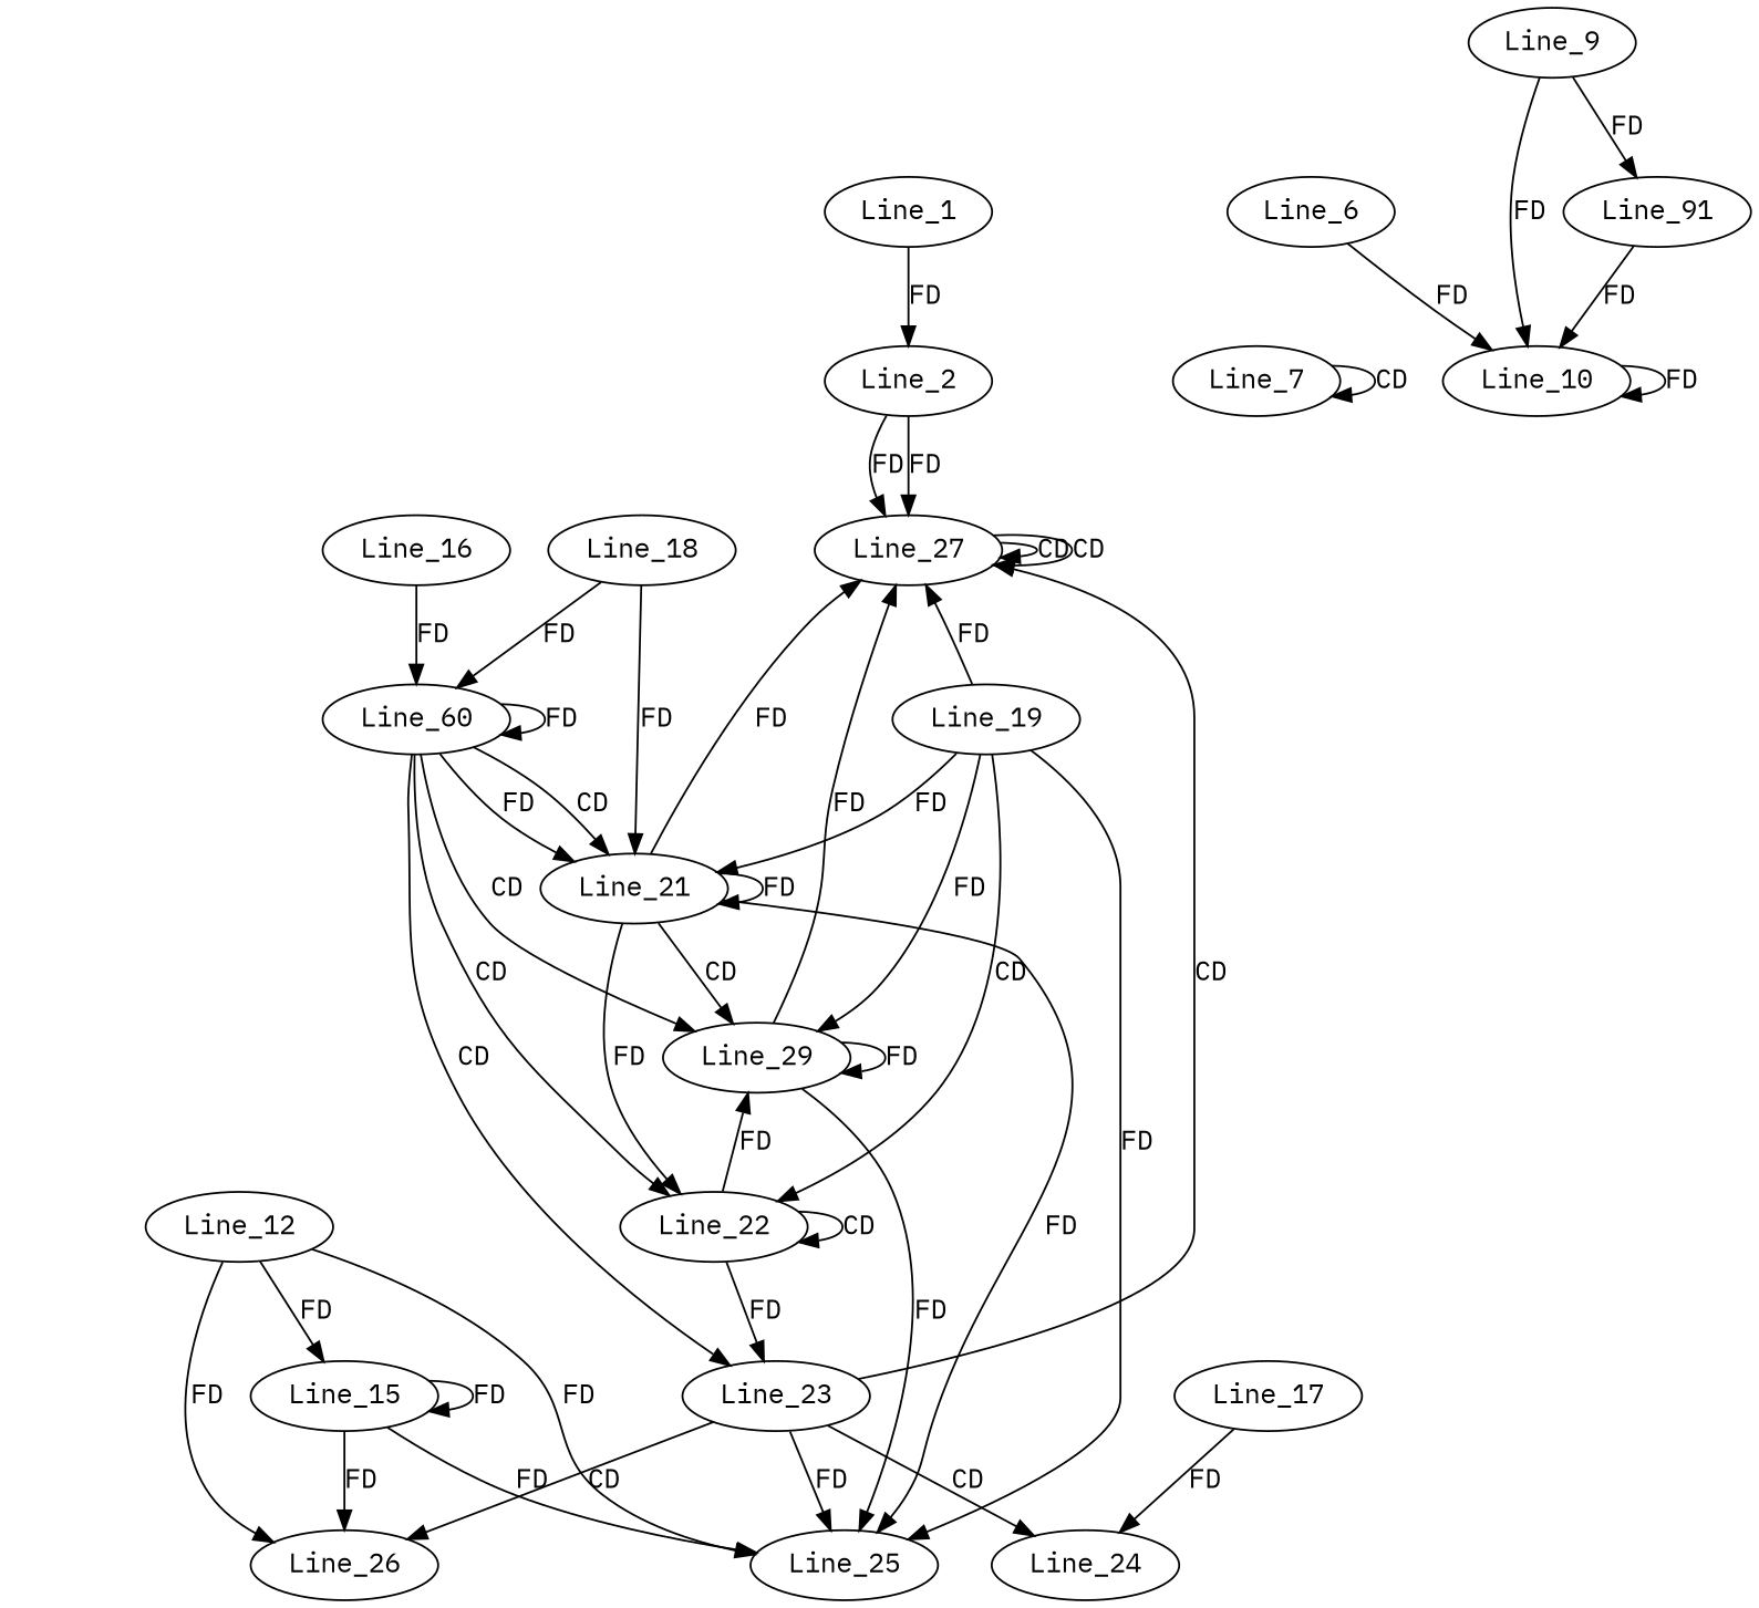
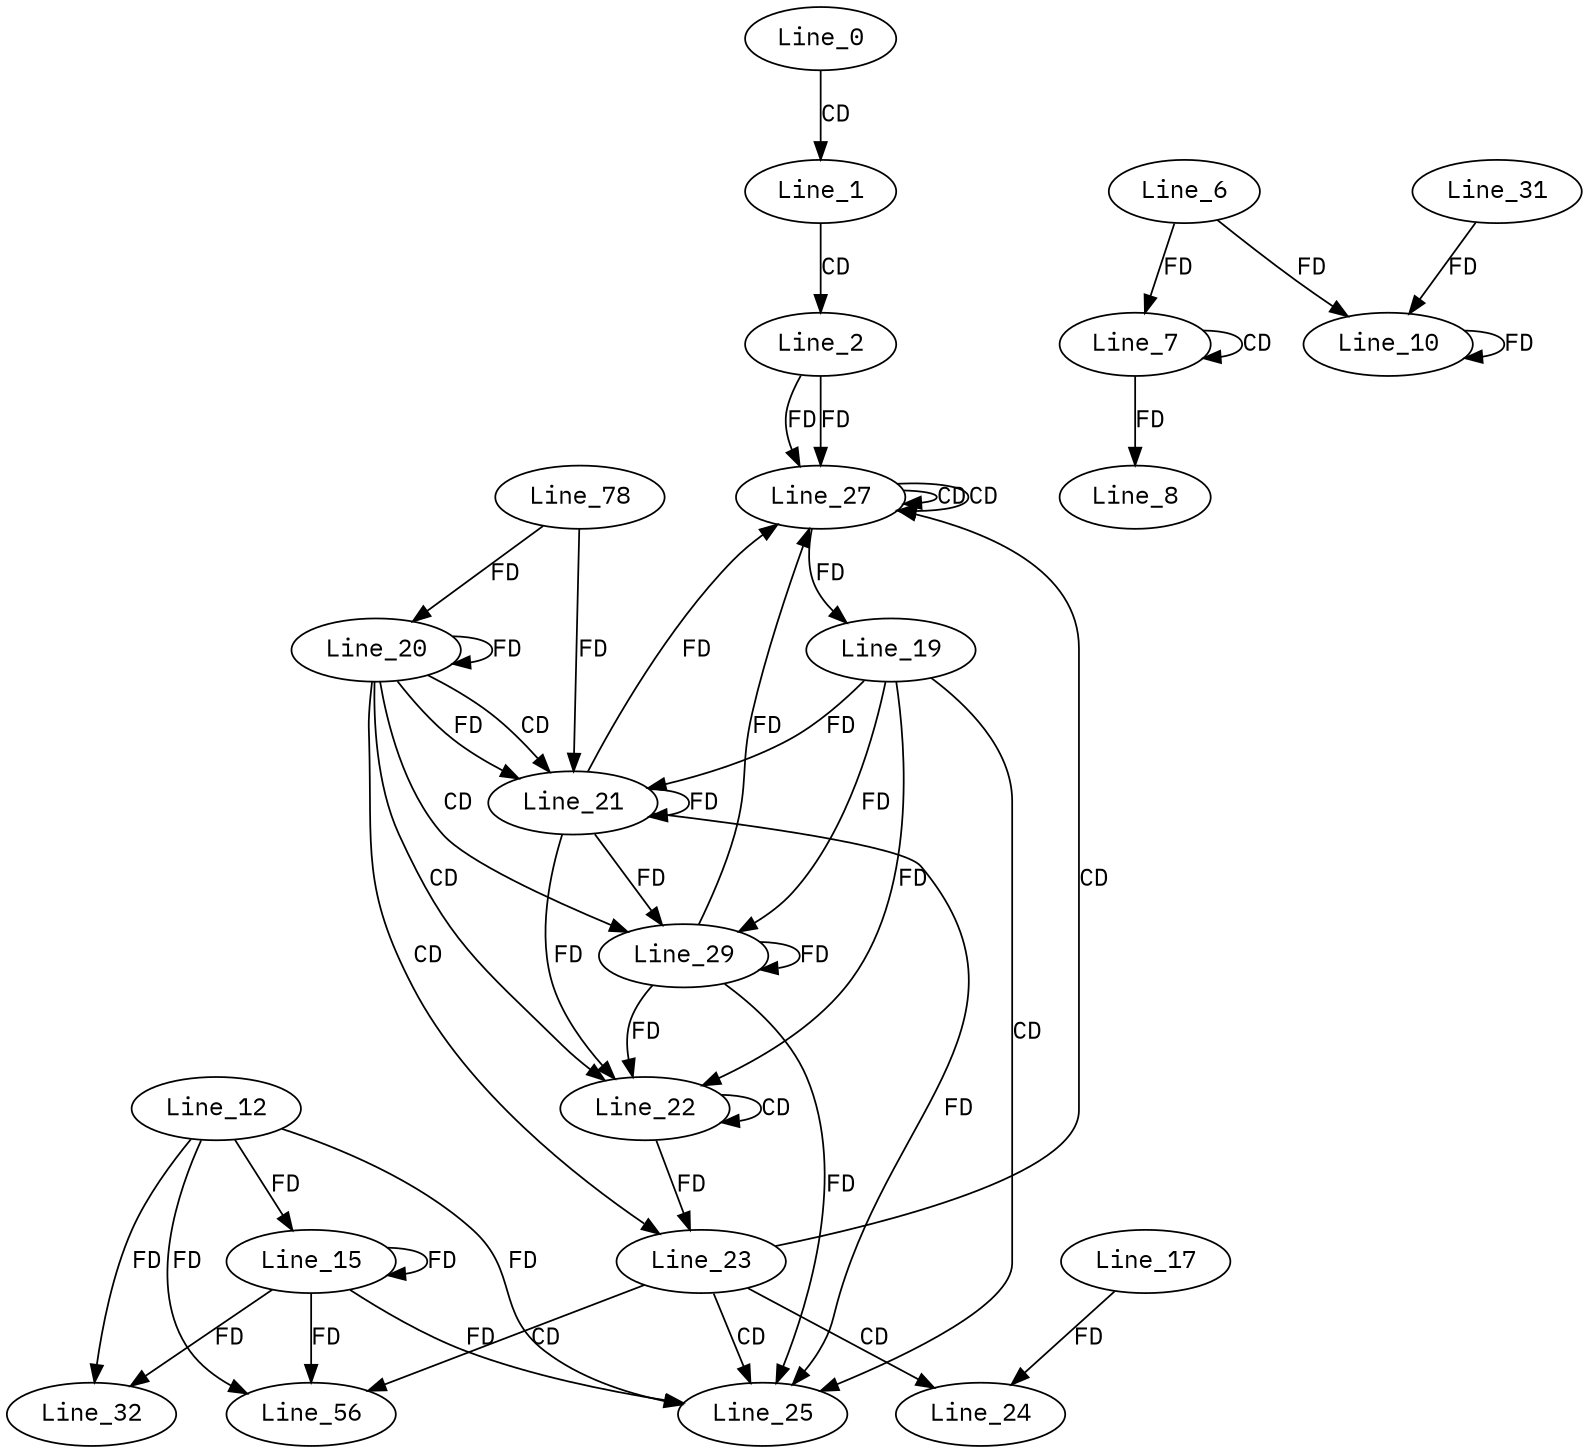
  digraph {
    fontname="IBM Plex Mono"
    node [fontname="IBM Plex Mono"]
    edge [fontname="IBM Plex Mono"]
+   Line_0
    Line_1
    Line_2
    Line_27
    Line_7
+   Line_8
    Line_6
    Line_10
-   Line_9
-   Line_31 [label=Line_91]
+   Line_31
    Line_12
    Line_15
    Line_25
-   Line_26
-   Line_20 [label=Line_60]
+   Line_26 [label=Line_56]
+   Line_32
+   Line_20
    Line_21
    Line_22
    Line_23
    Line_29
    Line_24
-   Line_18
-   Line_16
+   Line_18 [label=Line_78]
    Line_19
    Line_17
-   Line_1 -> Line_2 [label=FD]
+   Line_0 -> Line_1 [label=CD]
+   Line_1 -> Line_2 [label=CD]
    Line_2 -> Line_27 [label=FD]
    Line_2 -> Line_27 [label=FD]
    Line_27 -> Line_27 [label=CD]
    Line_27 -> Line_27 [label=CD]
    Line_7 -> Line_7 [label=CD]
+   Line_7 -> Line_8 [label=FD]
+   Line_6 -> Line_7 [label=FD]
    Line_6 -> Line_10 [label=FD]
    Line_10 -> Line_10 [label=FD]
-   Line_9 -> Line_10 [label=FD]
-   Line_9 -> Line_31 [label=FD]
    Line_31 -> Line_10 [label=FD]
    Line_12 -> Line_15 [label=FD]
    Line_12 -> Line_25 [label=FD]
    Line_12 -> Line_26 [label=FD]
+   Line_12 -> Line_32 [label=FD]
    Line_15 -> Line_15 [label=FD]
    Line_15 -> Line_25 [label=FD]
    Line_15 -> Line_26 [label=FD]
+   Line_15 -> Line_32 [label=FD]
    Line_20 -> Line_20 [label=FD]
    Line_20 -> Line_21 [label=CD]
    Line_20 -> Line_21 [label=FD]
    Line_20 -> Line_22 [label=CD]
    Line_20 -> Line_23 [label=CD]
    Line_20 -> Line_29 [label=CD]
    Line_21 -> Line_27 [label=FD]
    Line_21 -> Line_25 [label=FD]
    Line_21 -> Line_21 [label=FD]
    Line_21 -> Line_22 [label=FD]
-   Line_21 -> Line_29 [label=CD]
+   Line_21 -> Line_29 [label=FD]
    Line_22 -> Line_22 [label=CD]
    Line_22 -> Line_23 [label=FD]
    Line_23 -> Line_27 [label=CD]
-   Line_23 -> Line_25 [label=FD]
+   Line_23 -> Line_25 [label=CD]
    Line_23 -> Line_26 [label=CD]
    Line_23 -> Line_24 [label=CD]
    Line_29 -> Line_27 [label=FD]
    Line_29 -> Line_25 [label=FD]
-   Line_22 -> Line_29 [label=FD]
+   Line_29 -> Line_22 [label=FD]
    Line_29 -> Line_29 [label=FD]
    Line_18 -> Line_20 [label=FD]
    Line_18 -> Line_21 [label=FD]
-   Line_16 -> Line_20 [label=FD]
-   Line_19 -> Line_27 [label=FD]
-   Line_19 -> Line_25 [label=FD]
+   Line_27 -> Line_19 [label=FD]
+   Line_19 -> Line_25 [label=CD]
    Line_19 -> Line_21 [label=FD]
-   Line_19 -> Line_22 [label=CD]
+   Line_19 -> Line_22 [label=FD]
    Line_19 -> Line_29 [label=FD]
    Line_17 -> Line_24 [label=FD]
  }
